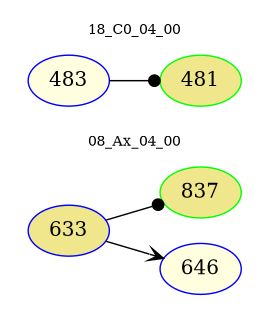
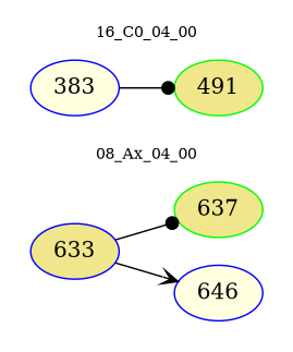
  digraph {
    rankdir=LR
    node [color=blue fillcolor=khaki style=filled]
    edge [arrowhead=dot color=black]
    n1 [label=633]
    n2 [fillcolor=lightyellow label=646]
-   n3 [color=green label=837]
-   n4 [fillcolor=lightyellow label=483]
-   n5 [color=green label=481]
+   n3 [color=green label=637]
+   n4 [fillcolor=lightyellow label=383]
+   n5 [color=green label=491]
    subgraph cluster_1 {
      color=white
      fontsize=10
      label="08_Ax_04_00"
      n1
      n2
      n3
    }
    subgraph cluster_2 {
      color=white
      fontsize=10
-     label="18_C0_04_00"
+     label="16_C0_04_00"
      n4
      n5
    }
    n1 -> n2 [arrowhead=vee]
    n1 -> n3
    n4 -> n5
  }
